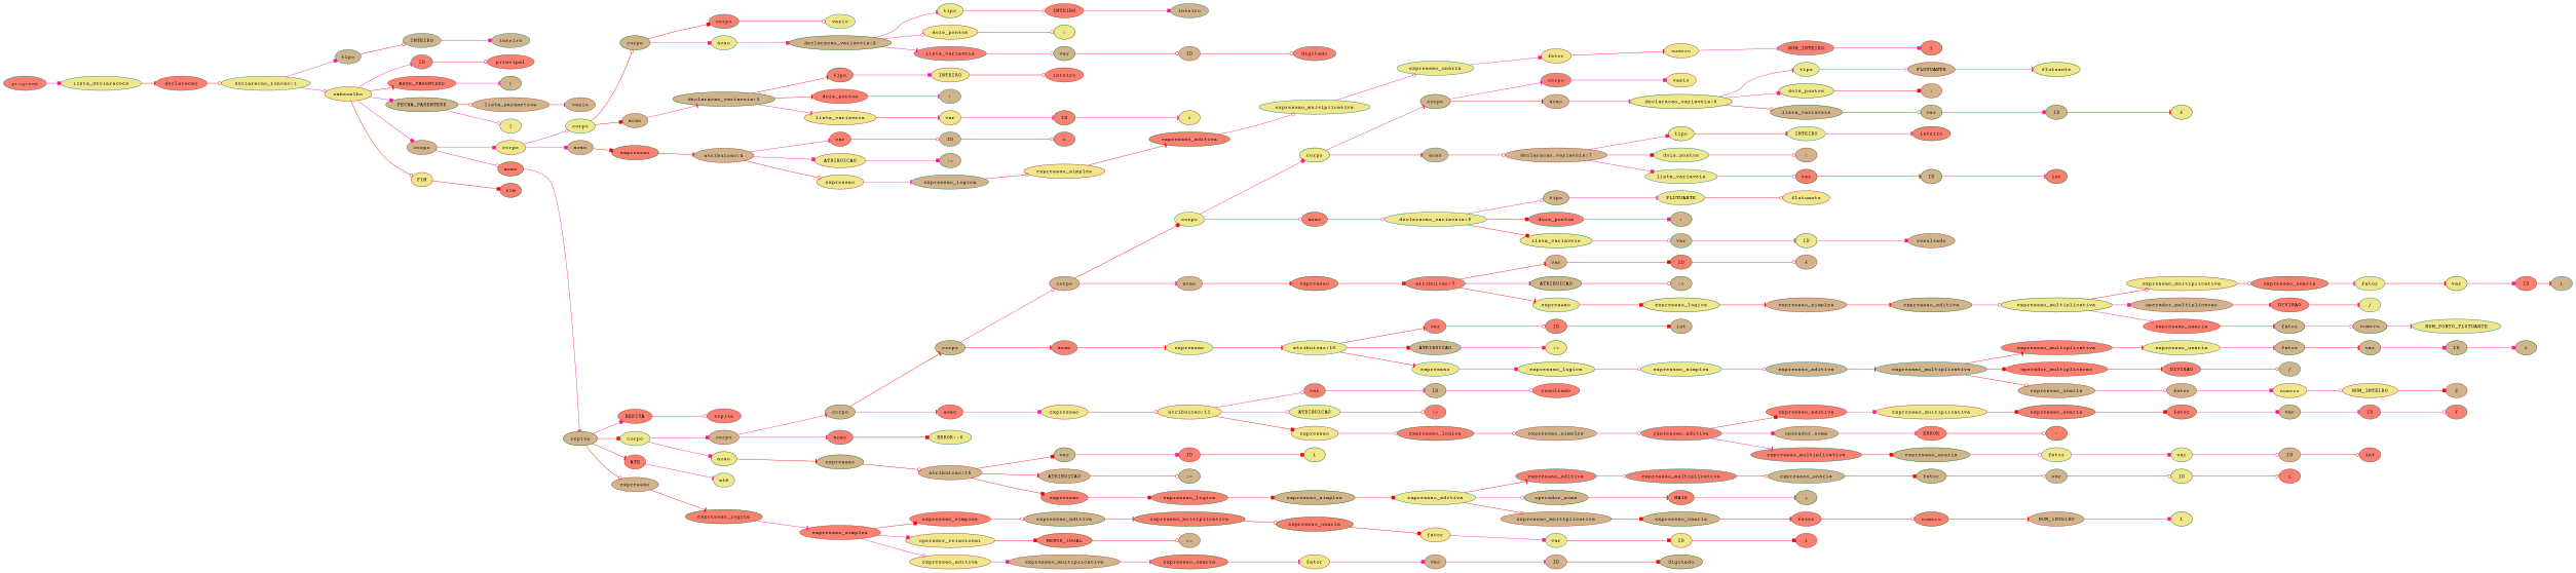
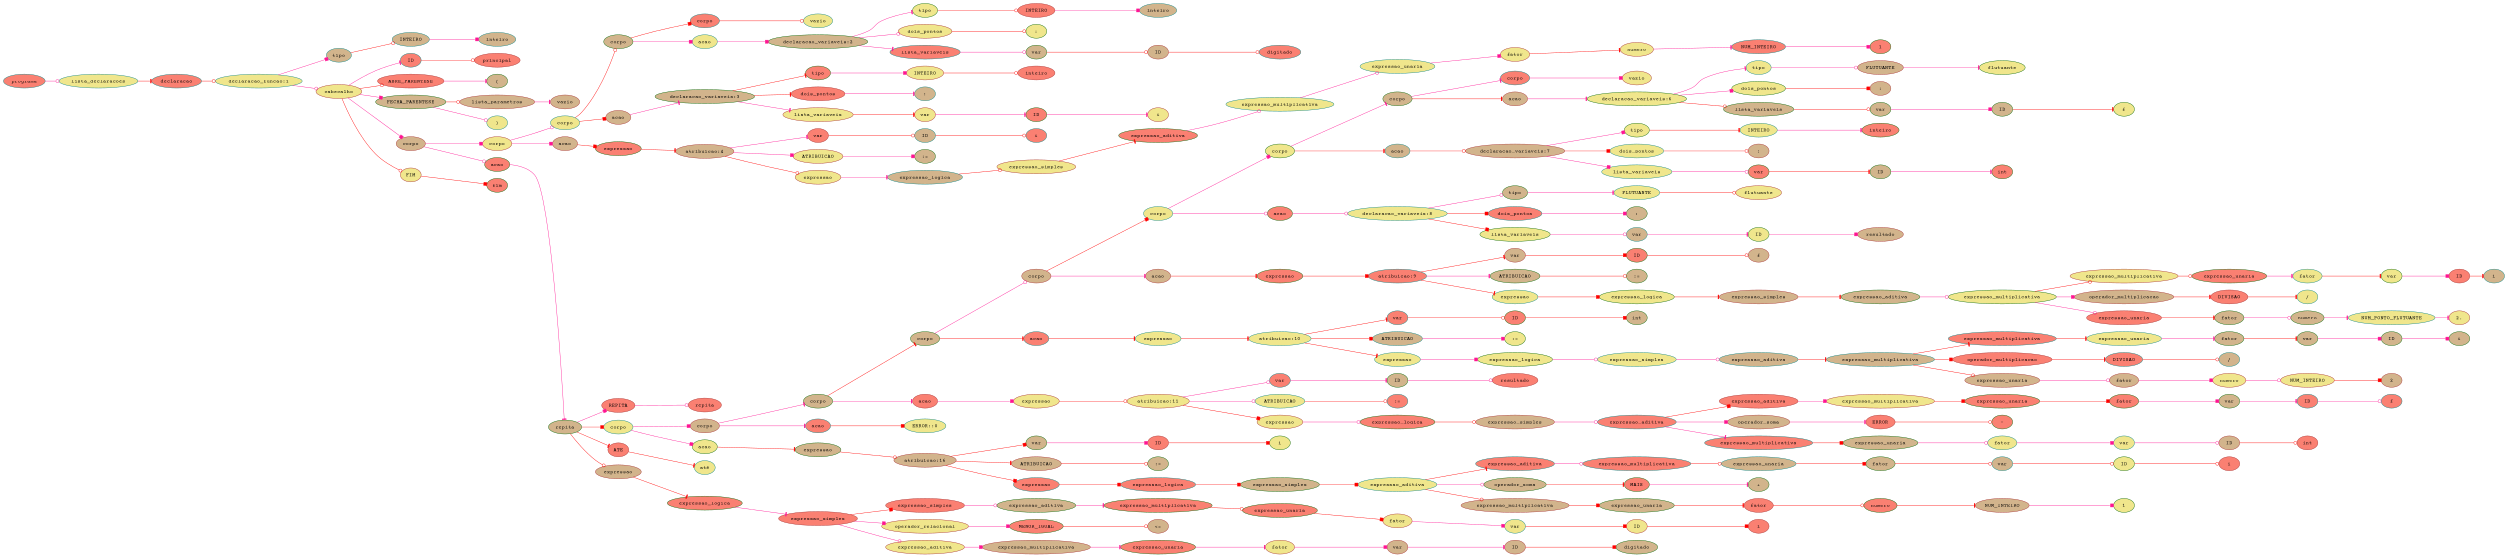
  digraph {
    fontname="Courier Prime"
    rankdir=LR
    node [color=brown fillcolor=tan fontname="Courier Prime" style=filled]
    edge [arrowhead=tee color=deeppink fontname="Courier Prime"]
    n1 [color=teal fillcolor=salmon label=programa]
    n2 [color=teal fillcolor=khaki label=lista_declaracoes]
-   n3 [fillcolor=salmon label=declaracao]
+   n3 [color=teal fillcolor=salmon label=declaracao]
    n4 [color=teal fillcolor=khaki label="declaracao_funcao:1"]
    n5 [color=teal label=tipo]
    n6 [fillcolor=khaki label=cabecalho]
    n7 [color=teal label=INTEIRO]
    n8 [color=teal fillcolor=salmon label=ID]
    n9 [fillcolor=salmon label=ABRE_PARENTESE]
    n10 [color=darkgreen label=FECHA_PARENTESE]
    n11 [label=corpo]
    n12 [fillcolor=khaki label=FIM]
    n13 [color=teal label=inteiro]
    n14 [fillcolor=salmon label=principal]
    n15 [color=darkgreen label="("]
    n16 [label=lista_parametros]
    n17 [label=vazio]
    n18 [color=teal fillcolor=khaki label=")"]
    n19 [fillcolor=khaki label=corpo]
    n20 [color=darkgreen fillcolor=salmon label=acao]
    n21 [color=darkgreen fillcolor=salmon label=fim]
    n22 [color=teal fillcolor=khaki label=corpo]
    n23 [label=acao]
    n24 [color=darkgreen label=repita]
    n25 [color=darkgreen label=corpo]
    n26 [label=acao]
    n27 [color=darkgreen fillcolor=salmon label=expressao]
    n28 [color=teal fillcolor=salmon label=corpo]
    n29 [color=teal fillcolor=khaki label=acao]
    n30 [color=darkgreen label="declaracao_variaveis:3"]
    n31 [color=teal fillcolor=khaki label=vazio]
    n32 [color=darkgreen label="declaracao_variaveis:2"]
    n33 [color=darkgreen fillcolor=khaki label=tipo]
    n34 [fillcolor=khaki label=dois_pontos]
    n35 [color=teal fillcolor=salmon label=lista_variaveis]
    n36 [fillcolor=salmon label=INTEIRO]
    n37 [color=darkgreen fillcolor=khaki label=":"]
    n38 [color=darkgreen label=var]
    n39 [color=teal label=inteiro]
    n40 [label=ID]
    n41 [color=teal fillcolor=salmon label=digitado]
    n42 [color=darkgreen fillcolor=salmon label=tipo]
    n43 [fillcolor=salmon label=dois_pontos]
    n44 [fillcolor=khaki label=lista_variaveis]
    n45 [fillcolor=khaki label=INTEIRO]
    n46 [color=teal label=":"]
    n47 [fillcolor=khaki label=var]
    n48 [fillcolor=salmon label=inteiro]
    n49 [color=darkgreen fillcolor=salmon label=ID]
    n50 [fillcolor=khaki label=i]
    n51 [label="atribuicao:4"]
    n52 [fillcolor=salmon label=var]
    n53 [fillcolor=khaki label=ATRIBUICAO]
    n54 [fillcolor=khaki label=expressao]
    n55 [color=teal label=ID]
    n56 [color=darkgreen label=":="]
    n57 [color=teal label=expressao_logica]
    n58 [color=teal fillcolor=salmon label=i]
    n59 [fillcolor=khaki label=expressao_simples]
    n60 [color=darkgreen fillcolor=salmon label=expressao_aditiva]
    n61 [color=teal fillcolor=khaki label=expressao_multiplicativa]
    n62 [color=teal fillcolor=khaki label=expressao_unaria]
    n63 [fillcolor=khaki label=fator]
    n64 [fillcolor=khaki label=numero]
    n65 [color=teal fillcolor=salmon label=NUM_INTEIRO]
    n66 [color=darkgreen fillcolor=salmon label=1]
    n67 [fillcolor=salmon label=REPITA]
    n68 [color=teal fillcolor=khaki label=corpo]
    n69 [fillcolor=salmon label=ATE]
    n70 [label=expressao]
    n71 [fillcolor=salmon label=repita]
    n72 [label=corpo]
    n73 [color=darkgreen fillcolor=khaki label=acao]
    n74 [color=teal fillcolor=khaki label="até"]
    n75 [color=darkgreen fillcolor=salmon label=expressao_logica]
    n76 [color=darkgreen label=corpo]
    n77 [color=teal fillcolor=salmon label=acao]
    n78 [color=darkgreen label=expressao]
    n79 [color=darkgreen label=corpo]
    n80 [fillcolor=salmon label=acao]
    n81 [color=teal fillcolor=khaki label="ERROR::0"]
    n82 [label=corpo]
    n83 [color=teal fillcolor=salmon label=acao]
    n84 [fillcolor=khaki label=expressao]
    n85 [color=teal fillcolor=khaki label=corpo]
    n86 [label=acao]
    n87 [color=teal fillcolor=khaki label=expressao]
    n88 [color=darkgreen fillcolor=khaki label=corpo]
    n89 [color=darkgreen fillcolor=salmon label=acao]
    n90 [color=darkgreen fillcolor=salmon label=expressao]
    n91 [color=darkgreen label=corpo]
    n92 [color=teal label=acao]
    n93 [color=teal fillcolor=khaki label="declaracao_variaveis:8"]
    n94 [color=teal fillcolor=salmon label=corpo]
    n95 [label=acao]
    n96 [label="declaracao_variaveis:7"]
    n97 [fillcolor=khaki label=vazio]
    n98 [color=darkgreen fillcolor=khaki label="declaracao_variaveis:6"]
    n99 [color=teal fillcolor=khaki label=tipo]
    n100 [color=darkgreen fillcolor=khaki label=dois_pontos]
    n101 [color=darkgreen label=lista_variaveis]
    n102 [label=FLUTUANTE]
    n103 [label=":"]
    n104 [color=darkgreen label=var]
    n105 [color=darkgreen fillcolor=khaki label=flutuante]
    n106 [color=darkgreen label=ID]
    n107 [color=darkgreen fillcolor=khaki label=f]
    n108 [color=darkgreen fillcolor=khaki label=tipo]
    n109 [color=teal fillcolor=khaki label=dois_pontos]
    n110 [color=teal fillcolor=khaki label=lista_variaveis]
    n111 [color=teal fillcolor=khaki label=INTEIRO]
    n112 [label=":"]
    n113 [color=darkgreen fillcolor=salmon label=var]
    n114 [color=darkgreen fillcolor=salmon label=inteiro]
    n115 [color=darkgreen label=ID]
    n116 [color=darkgreen fillcolor=salmon label=int]
    n117 [color=darkgreen label=tipo]
    n118 [color=teal fillcolor=salmon label=dois_pontos]
    n119 [color=darkgreen fillcolor=khaki label=lista_variaveis]
    n120 [color=teal fillcolor=khaki label=FLUTUANTE]
    n121 [color=darkgreen label=":"]
    n122 [color=teal label=var]
    n123 [fillcolor=khaki label=flutuante]
    n124 [color=darkgreen fillcolor=khaki label=ID]
    n125 [label=resultado]
    n126 [color=teal fillcolor=salmon label="atribuicao:9"]
    n127 [label=var]
    n128 [color=darkgreen label=ATRIBUICAO]
    n129 [color=teal fillcolor=khaki label=expressao]
    n130 [color=darkgreen fillcolor=salmon label=ID]
    n131 [color=darkgreen label=":="]
    n132 [color=darkgreen fillcolor=khaki label=expressao_logica]
    n133 [label=f]
    n134 [label=expressao_simples]
    n135 [color=darkgreen label=expressao_aditiva]
    n136 [color=darkgreen fillcolor=khaki label=expressao_multiplicativa]
    n137 [fillcolor=khaki label=expressao_multiplicativa]
    n138 [label=operador_multiplicacao]
    n139 [fillcolor=salmon label=expressao_unaria]
    n140 [color=darkgreen fillcolor=salmon label=expressao_unaria]
    n141 [fillcolor=salmon label=DIVISAO]
    n142 [color=darkgreen label=fator]
    n143 [color=teal fillcolor=khaki label=fator]
    n144 [color=darkgreen fillcolor=khaki label=var]
    n145 [fillcolor=salmon label=ID]
    n146 [color=teal label=i]
    n147 [color=teal fillcolor=khaki label="/"]
    n148 [color=darkgreen label=numero]
    n149 [color=teal fillcolor=khaki label=NUM_PONTO_FLUTUANTE]
+   n150 [fillcolor=khaki label=2.]
    n151 [color=teal fillcolor=khaki label="atribuicao:10"]
    n152 [color=teal fillcolor=salmon label=var]
    n153 [color=teal label=ATRIBUICAO]
    n154 [color=teal fillcolor=khaki label=expressao]
    n155 [color=darkgreen fillcolor=salmon label=ID]
    n156 [color=darkgreen fillcolor=khaki label=":="]
    n157 [color=darkgreen fillcolor=khaki label=expressao_logica]
    n158 [color=darkgreen label=int]
    n159 [color=teal fillcolor=khaki label=expressao_simples]
    n160 [color=teal label=expressao_aditiva]
    n161 [color=teal label=expressao_multiplicativa]
    n162 [color=teal fillcolor=salmon label=expressao_multiplicativa]
    n163 [fillcolor=salmon label=operador_multiplicacao]
    n164 [label=expressao_unaria]
    n165 [color=teal fillcolor=khaki label=expressao_unaria]
    n166 [color=teal fillcolor=salmon label=DIVISAO]
    n167 [label=fator]
    n168 [color=darkgreen label=fator]
    n169 [color=darkgreen label=var]
    n170 [color=darkgreen label=ID]
    n171 [color=darkgreen label=i]
    n172 [color=teal label="/"]
    n173 [fillcolor=khaki label=numero]
    n174 [fillcolor=khaki label=NUM_INTEIRO]
    n175 [label=2]
    n176 [fillcolor=khaki label="atribuicao:11"]
    n177 [color=teal fillcolor=salmon label=var]
    n178 [color=teal fillcolor=khaki label=ATRIBUICAO]
    n179 [fillcolor=khaki label=expressao]
    n180 [color=darkgreen label=ID]
    n181 [color=teal fillcolor=salmon label=":="]
    n182 [color=darkgreen fillcolor=salmon label=expressao_logica]
    n183 [fillcolor=salmon label=resultado]
    n184 [label=expressao_simples]
    n185 [color=teal fillcolor=salmon label=expressao_aditiva]
    n186 [fillcolor=salmon label=expressao_aditiva]
    n187 [label=operador_soma]
    n188 [color=teal fillcolor=salmon label=expressao_multiplicativa]
    n189 [fillcolor=khaki label=expressao_multiplicativa]
    n190 [fillcolor=salmon label=ERROR]
    n191 [color=darkgreen label=expressao_unaria]
    n192 [color=darkgreen fillcolor=salmon label=expressao_unaria]
    n193 [color=darkgreen fillcolor=salmon label=fator]
    n194 [color=darkgreen label=var]
    n195 [color=teal fillcolor=salmon label=ID]
    n196 [color=teal fillcolor=salmon label=f]
    n197 [color=darkgreen fillcolor=salmon label="-"]
    n198 [color=teal fillcolor=khaki label=fator]
    n199 [color=teal fillcolor=khaki label=var]
    n200 [label=ID]
    n201 [fillcolor=salmon label=int]
    n202 [label="atribuicao:16"]
    n203 [color=darkgreen label=var]
    n204 [label=ATRIBUICAO]
    n205 [color=teal fillcolor=salmon label=expressao]
    n206 [fillcolor=salmon label=ID]
    n207 [color=darkgreen label=":="]
    n208 [color=teal fillcolor=salmon label=expressao_logica]
    n209 [color=darkgreen fillcolor=khaki label=i]
    n210 [color=darkgreen label=expressao_simples]
    n211 [color=teal fillcolor=khaki label=expressao_aditiva]
    n212 [color=teal fillcolor=salmon label=expressao_aditiva]
    n213 [color=darkgreen label=operador_soma]
    n214 [label=expressao_multiplicativa]
    n215 [color=teal fillcolor=salmon label=expressao_multiplicativa]
    n216 [color=darkgreen fillcolor=salmon label=MAIS]
    n217 [color=darkgreen label=expressao_unaria]
    n218 [color=teal label=expressao_unaria]
    n219 [color=darkgreen label=fator]
    n220 [color=teal label=var]
    n221 [color=darkgreen fillcolor=khaki label=ID]
    n222 [fillcolor=salmon label=i]
    n223 [color=darkgreen label="+"]
    n224 [fillcolor=salmon label=fator]
    n225 [color=darkgreen fillcolor=salmon label=numero]
    n226 [label=NUM_INTEIRO]
    n227 [color=darkgreen fillcolor=khaki label=1]
    n228 [fillcolor=salmon label=expressao_simples]
    n229 [fillcolor=salmon label=expressao_simples]
    n230 [fillcolor=khaki label=operador_relacional]
    n231 [fillcolor=khaki label=expressao_aditiva]
    n232 [color=darkgreen label=expressao_aditiva]
    n233 [color=darkgreen fillcolor=salmon label=MENOR_IGUAL]
    n234 [label=expressao_multiplicativa]
    n235 [color=darkgreen fillcolor=salmon label=expressao_multiplicativa]
    n236 [color=darkgreen fillcolor=salmon label=expressao_unaria]
    n237 [fillcolor=khaki label=fator]
    n238 [color=teal fillcolor=khaki label=var]
    n239 [fillcolor=khaki label=ID]
    n240 [fillcolor=salmon label=i]
    n241 [label="<="]
    n242 [color=darkgreen fillcolor=salmon label=expressao_unaria]
    n243 [fillcolor=khaki label=fator]
    n244 [label=var]
    n245 [label=ID]
    n246 [color=darkgreen label=digitado]
-   n1 -> n2 [arrowhead=box]
+   n1 -> n2 [arrowhead=odot]
    n2 -> n3 [color=red]
    n3 -> n4 [arrowhead=odot color=red]
    n4 -> n5 [arrowhead=box]
    n4 -> n6 [arrowhead=odot]
    n5 -> n7 [arrowhead=odot color=red]
    n6 -> n8
-   n6 -> n9 [color=red]
+   n6 -> n9 [arrowhead=odot color=red]
    n6 -> n10 [arrowhead=box]
    n6 -> n11 [arrowhead=box]
    n6 -> n12 [arrowhead=odot color=red]
    n7 -> n13 [arrowhead=box]
    n8 -> n14 [arrowhead=odot color=red]
    n9 -> n15
    n10 -> n16 [arrowhead=odot color=red]
    n10 -> n18 [arrowhead=odot]
    n11 -> n19 [arrowhead=box]
    n11 -> n20 [arrowhead=odot]
    n12 -> n21 [arrowhead=box color=red]
    n16 -> n17
    n19 -> n22 [arrowhead=odot]
    n19 -> n23 [arrowhead=box]
    n20 -> n24
    n22 -> n25 [arrowhead=odot color=red]
    n22 -> n26 [arrowhead=box color=red]
    n23 -> n27 [arrowhead=box color=red]
    n24 -> n67 [arrowhead=box]
    n24 -> n68 [arrowhead=box color=red]
    n24 -> n69 [color=red]
    n24 -> n70 [arrowhead=odot color=red]
    n25 -> n28 [arrowhead=box color=red]
    n25 -> n29 [arrowhead=box]
    n26 -> n30
    n27 -> n51 [color=red]
    n28 -> n31 [arrowhead=odot color=red]
    n29 -> n32 [arrowhead=box]
    n30 -> n42 [color=red]
    n30 -> n43 [color=red]
    n30 -> n44
    n32 -> n33
    n32 -> n34 [arrowhead=odot]
    n32 -> n35
    n33 -> n36 [arrowhead=odot color=red]
    n34 -> n37 [arrowhead=odot color=red]
    n35 -> n38 [arrowhead=odot]
    n36 -> n39 [arrowhead=box]
    n38 -> n40 [arrowhead=odot color=red]
    n40 -> n41 [arrowhead=odot color=red]
    n42 -> n45 [arrowhead=box]
    n43 -> n46
    n44 -> n47 [color=red]
    n45 -> n48 [arrowhead=odot color=red]
    n47 -> n49
    n49 -> n50
    n51 -> n52
    n51 -> n53 [arrowhead=box]
    n51 -> n54 [arrowhead=odot color=red]
    n52 -> n55 [arrowhead=odot color=red]
    n53 -> n56 [arrowhead=box]
    n54 -> n57
    n55 -> n58 [arrowhead=odot color=red]
    n57 -> n59 [arrowhead=odot color=red]
    n59 -> n60 [color=red]
    n60 -> n61 [arrowhead=odot]
    n61 -> n62 [arrowhead=odot]
    n62 -> n63 [arrowhead=box]
    n63 -> n64 [color=red]
    n64 -> n65
    n65 -> n66 [arrowhead=box]
    n67 -> n71 [arrowhead=odot]
    n68 -> n72 [arrowhead=box]
    n68 -> n73 [arrowhead=box]
-   n69 -> n74
+   n69 -> n74 [color=red]
    n70 -> n75 [color=red]
    n72 -> n76
    n72 -> n77
    n73 -> n78 [color=red]
    n75 -> n228
    n76 -> n79 [color=red]
    n76 -> n80
    n77 -> n81 [arrowhead=box color=red]
    n78 -> n202 [arrowhead=odot color=red]
    n79 -> n82 [arrowhead=odot]
    n79 -> n83 [color=red]
    n80 -> n84 [arrowhead=box]
    n82 -> n85 [arrowhead=box color=red]
    n82 -> n86
    n83 -> n87 [color=red]
    n84 -> n176 [arrowhead=odot color=red]
    n85 -> n88 [arrowhead=box]
    n85 -> n89 [arrowhead=odot]
    n86 -> n90 [color=red]
    n87 -> n151 [color=red]
    n88 -> n91
    n88 -> n92 [color=red]
    n89 -> n93 [arrowhead=odot]
    n90 -> n126 [arrowhead=box color=red]
    n91 -> n94
    n91 -> n95 [color=red]
    n92 -> n96 [arrowhead=odot color=red]
    n93 -> n117 [arrowhead=odot]
    n93 -> n118 [arrowhead=box color=red]
    n93 -> n119 [arrowhead=box color=red]
    n94 -> n97 [arrowhead=box]
    n95 -> n98
    n96 -> n108 [arrowhead=box]
    n96 -> n109 [arrowhead=box color=red]
    n96 -> n110 [arrowhead=box]
    n98 -> n99
    n98 -> n100 [arrowhead=box]
    n98 -> n101 [arrowhead=odot color=red]
    n99 -> n102 [arrowhead=odot]
    n100 -> n103 [arrowhead=box color=red]
    n101 -> n104 [arrowhead=odot color=red]
    n102 -> n105
    n104 -> n106 [arrowhead=box]
    n106 -> n107 [color=red]
    n108 -> n111 [color=red]
    n109 -> n112 [arrowhead=odot color=red]
    n110 -> n113 [arrowhead=odot]
    n111 -> n114
    n113 -> n115 [color=red]
    n115 -> n116
    n117 -> n120
    n118 -> n121 [arrowhead=box]
    n119 -> n122 [arrowhead=odot]
    n120 -> n123 [arrowhead=odot color=red]
    n122 -> n124
    n124 -> n125 [arrowhead=box]
    n126 -> n127 [color=red]
    n126 -> n128
    n126 -> n129 [color=red]
    n127 -> n130 [arrowhead=box color=red]
    n128 -> n131 [arrowhead=odot color=red]
    n129 -> n132 [arrowhead=box color=red]
    n130 -> n133 [arrowhead=odot color=red]
    n132 -> n134 [color=red]
    n134 -> n135 [color=red]
    n135 -> n136 [arrowhead=odot]
    n136 -> n137 [arrowhead=odot color=red]
    n136 -> n138 [arrowhead=box]
    n136 -> n139 [arrowhead=odot]
    n137 -> n140 [arrowhead=odot color=red]
    n138 -> n141 [color=red]
    n139 -> n142 [color=red]
    n140 -> n143
    n141 -> n147 [color=red]
    n142 -> n148 [arrowhead=odot]
    n143 -> n144 [color=red]
    n144 -> n145 [arrowhead=box]
    n145 -> n146 [color=red]
    n148 -> n149
+   n149 -> n150
    n151 -> n152 [color=red]
    n151 -> n153 [arrowhead=box color=red]
    n151 -> n154 [color=red]
    n152 -> n155 [arrowhead=odot color=red]
    n153 -> n156 [arrowhead=box]
    n154 -> n157 [arrowhead=box]
    n155 -> n158 [arrowhead=box color=red]
    n157 -> n159 [arrowhead=odot]
    n159 -> n160 [arrowhead=odot]
    n160 -> n161 [color=red]
    n161 -> n162 [color=red]
    n161 -> n163 [arrowhead=box color=red]
    n161 -> n164 [arrowhead=odot color=red]
    n162 -> n165 [color=red]
    n163 -> n166 [color=red]
    n164 -> n167 [arrowhead=odot]
    n165 -> n168
    n166 -> n172 [arrowhead=odot color=red]
    n167 -> n173 [arrowhead=box]
    n168 -> n169 [color=red]
    n169 -> n170 [arrowhead=box]
    n170 -> n171 [arrowhead=box]
    n173 -> n174 [arrowhead=odot]
    n174 -> n175 [arrowhead=box color=red]
    n176 -> n177 [arrowhead=odot]
    n176 -> n178 [arrowhead=odot]
    n176 -> n179 [arrowhead=box color=red]
    n177 -> n180
    n178 -> n181 [arrowhead=odot color=red]
    n179 -> n182 [arrowhead=odot]
    n180 -> n183 [arrowhead=odot]
    n182 -> n184 [arrowhead=odot color=red]
    n184 -> n185 [arrowhead=odot]
    n185 -> n186 [arrowhead=box color=red]
    n185 -> n187 [arrowhead=box]
    n185 -> n188
    n186 -> n189 [arrowhead=box]
    n187 -> n190
    n188 -> n191 [arrowhead=box color=red]
    n189 -> n192 [arrowhead=box color=red]
    n190 -> n197 [arrowhead=odot color=red]
    n191 -> n198 [arrowhead=odot]
    n192 -> n193 [arrowhead=box color=red]
    n193 -> n194 [arrowhead=box]
    n194 -> n195
    n195 -> n196 [arrowhead=odot]
    n198 -> n199 [arrowhead=box]
    n199 -> n200 [arrowhead=odot]
    n200 -> n201 [arrowhead=odot color=red]
    n202 -> n203 [arrowhead=box color=red]
    n202 -> n204 [color=red]
    n202 -> n205 [arrowhead=box color=red]
    n203 -> n206 [arrowhead=box]
    n204 -> n207 [arrowhead=odot color=red]
    n205 -> n208 [arrowhead=box color=red]
    n206 -> n209 [arrowhead=box color=red]
    n208 -> n210 [arrowhead=box color=red]
    n210 -> n211 [arrowhead=box color=red]
    n211 -> n212 [color=red]
    n211 -> n213 [arrowhead=odot]
    n211 -> n214 [arrowhead=odot color=red]
    n212 -> n215 [arrowhead=odot]
    n213 -> n216 [color=red]
    n214 -> n217 [arrowhead=box color=red]
    n215 -> n218 [arrowhead=odot color=red]
    n216 -> n223
    n217 -> n224 [color=red]
    n218 -> n219 [arrowhead=box color=red]
    n219 -> n220 [arrowhead=odot color=red]
    n220 -> n221 [arrowhead=odot color=red]
    n221 -> n222 [arrowhead=odot color=red]
    n224 -> n225 [arrowhead=odot color=red]
    n225 -> n226 [color=red]
    n226 -> n227 [arrowhead=box]
    n228 -> n229 [arrowhead=box color=red]
    n228 -> n230 [arrowhead=box]
    n228 -> n231 [arrowhead=odot]
    n229 -> n232 [arrowhead=odot]
-   n230 -> n233 [arrowhead=box color=red]
+   n230 -> n233 [arrowhead=box]
    n231 -> n234 [arrowhead=box]
    n232 -> n235
    n233 -> n241 [arrowhead=odot color=red]
    n234 -> n242
    n235 -> n236 [arrowhead=odot color=red]
    n236 -> n237 [arrowhead=box color=red]
    n237 -> n238 [arrowhead=box]
    n238 -> n239 [arrowhead=box color=red]
    n239 -> n240 [arrowhead=box color=red]
    n242 -> n243
    n243 -> n244 [arrowhead=box]
    n244 -> n245
    n245 -> n246 [arrowhead=box color=red]
  }
